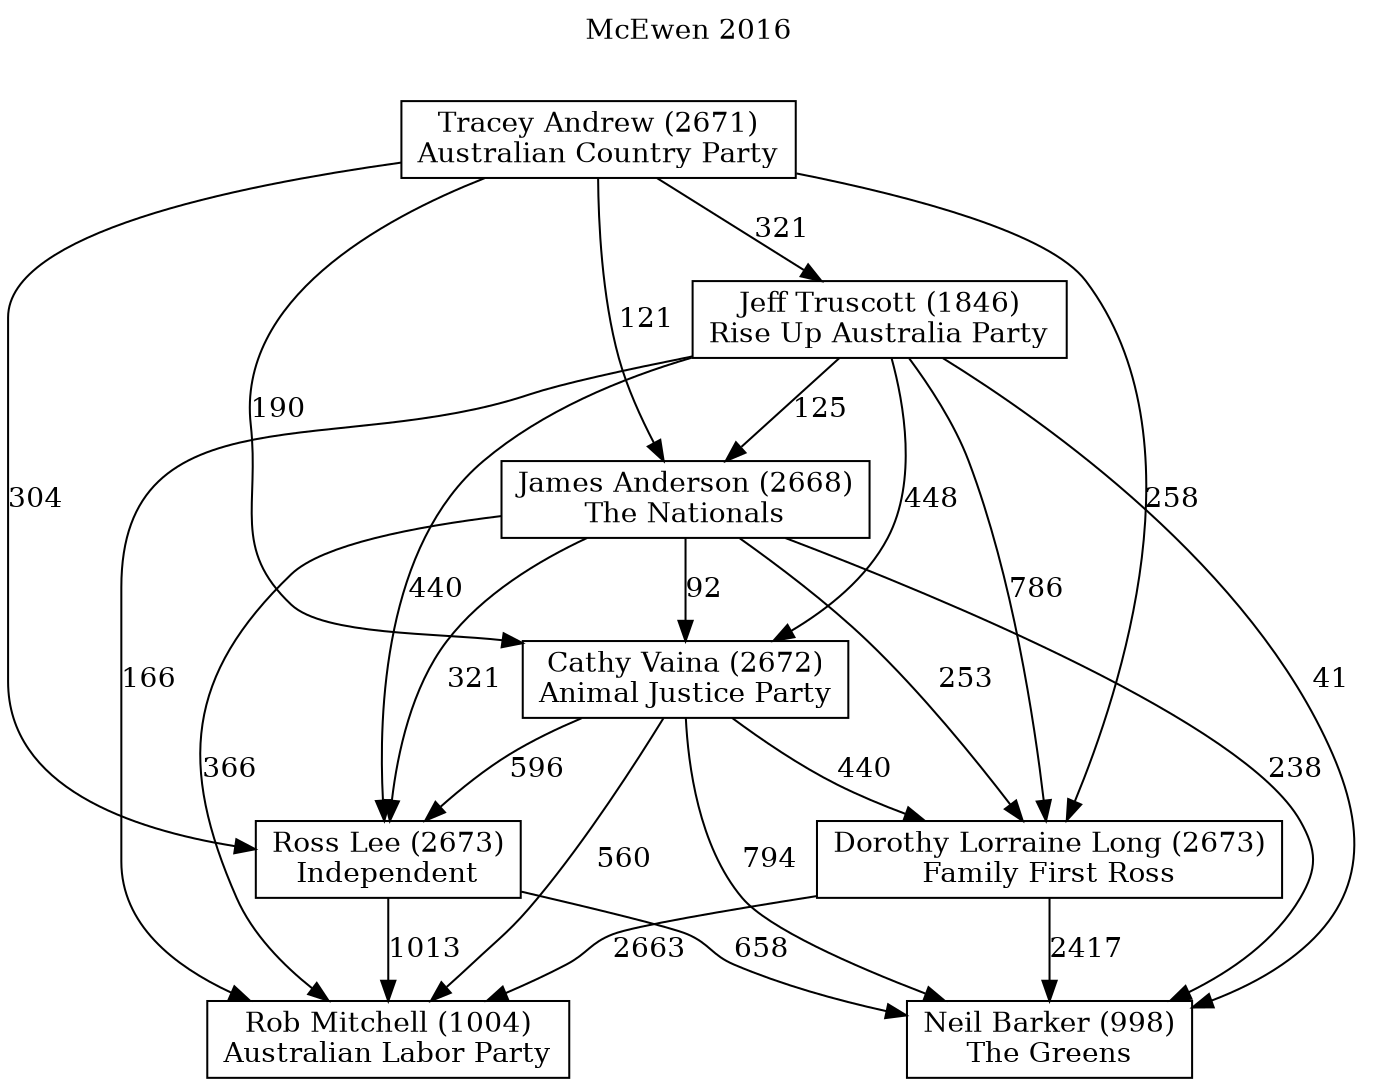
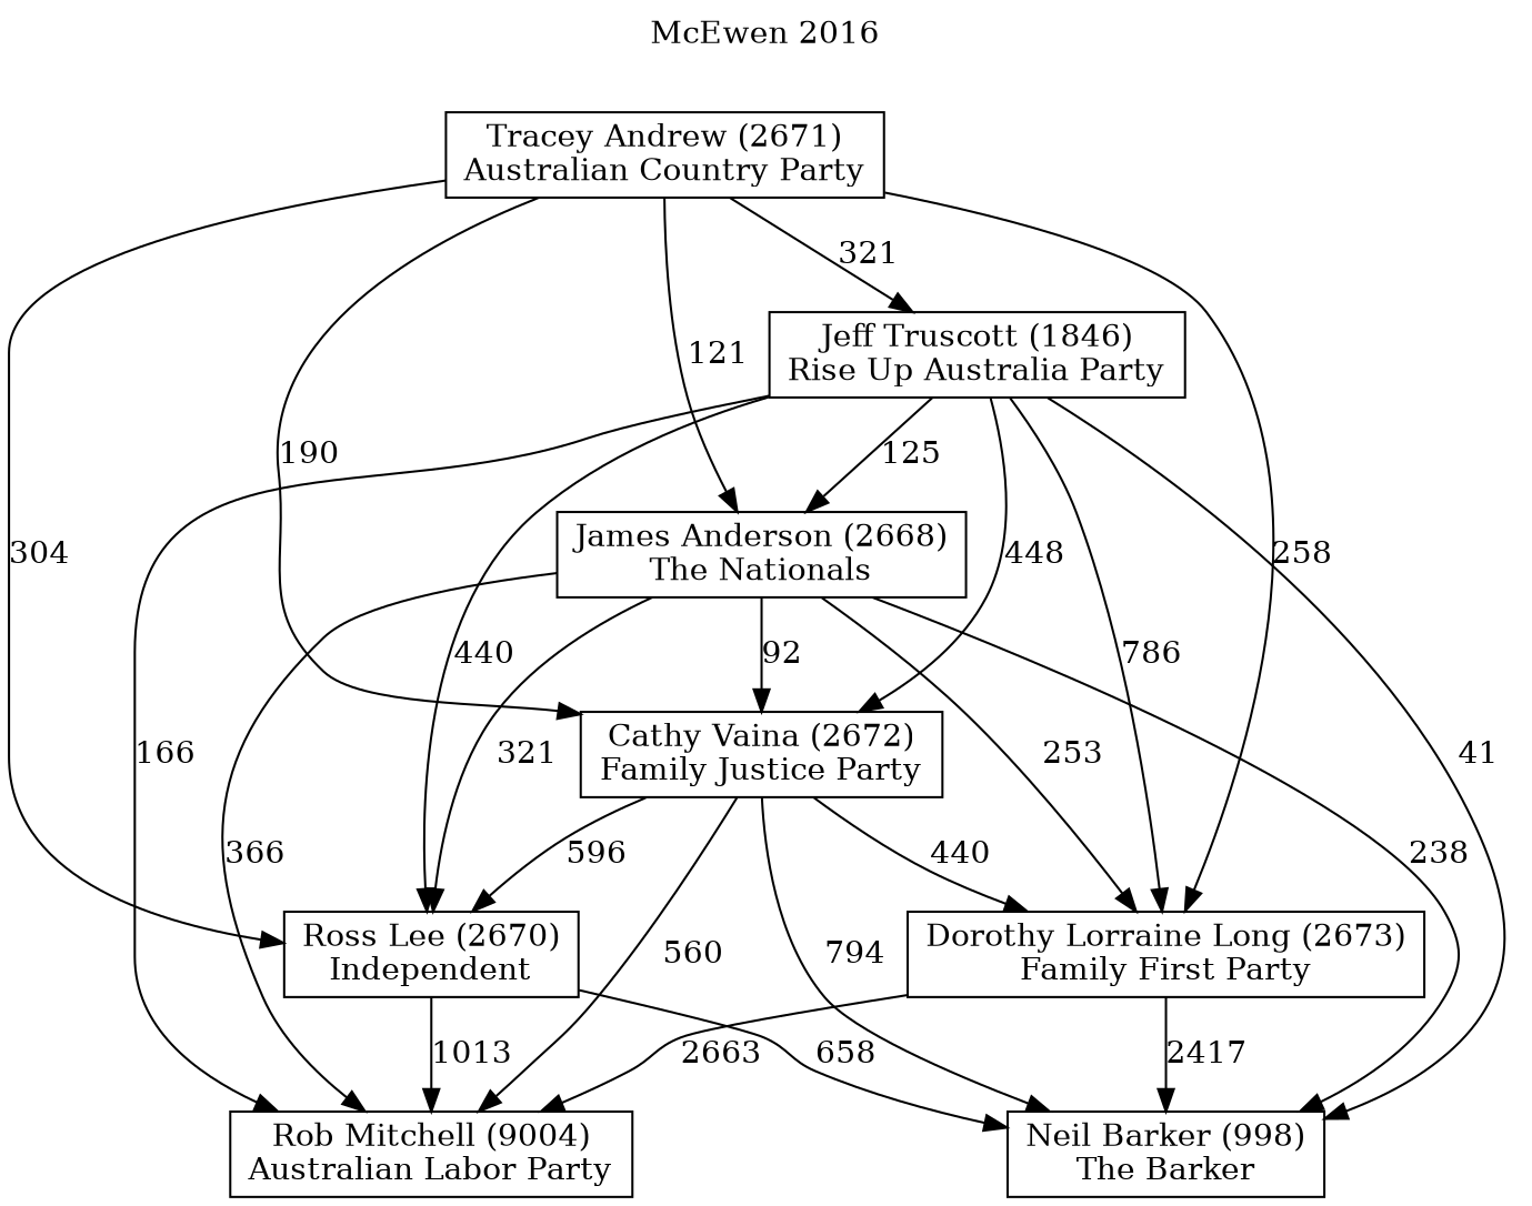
  digraph {
    label="McEwen 2016"
    labelloc=t
    mclimit=10
    node [shape=box]
-   n1 [label="Rob Mitchell (1004)\nAustralian Labor Party"]
+   n1 [label="Rob Mitchell (9004)\nAustralian Labor Party"]
    n2 [label="Jeff Truscott (1846)\nRise Up Australia Party"]
-   n3 [label="Dorothy Lorraine Long (2673)\nFamily First Ross"]
-   n4 [label="Ross Lee (2673)\nIndependent"]
+   n3 [label="Dorothy Lorraine Long (2673)\nFamily First Party"]
+   n4 [label="Ross Lee (2670)\nIndependent"]
    n5 [label="James Anderson (2668)\nThe Nationals"]
-   n6 [label="Cathy Vaina (2672)\nAnimal Justice Party"]
-   n7 [label="Neil Barker (998)\nThe Greens"]
+   n6 [label="Cathy Vaina (2672)\nFamily Justice Party"]
+   n7 [label="Neil Barker (998)\nThe Barker"]
    n8 [label="Tracey Andrew (2671)\nAustralian Country Party"]
    n2 -> n1 [label=166]
    n2 -> n3 [label=786]
    n2 -> n4 [label=440]
    n2 -> n5 [label=125]
    n2 -> n6 [label=448]
    n2 -> n7 [label=41]
    n3 -> n1 [label=2663]
    n3 -> n7 [label=2417]
    n4 -> n1 [label=1013]
    n4 -> n7 [label=658]
    n5 -> n1 [label=366]
    n5 -> n3 [label=253]
    n5 -> n4 [label=321]
    n5 -> n6 [label=92]
    n5 -> n7 [label=238]
    n6 -> n1 [label=560]
    n6 -> n3 [label=440]
    n6 -> n4 [label=596]
    n6 -> n7 [label=794]
    n8 -> n2 [label=321]
    n8 -> n3 [label=258]
    n8 -> n4 [label=304]
    n8 -> n5 [label=121]
    n8 -> n6 [label=190]
  }
